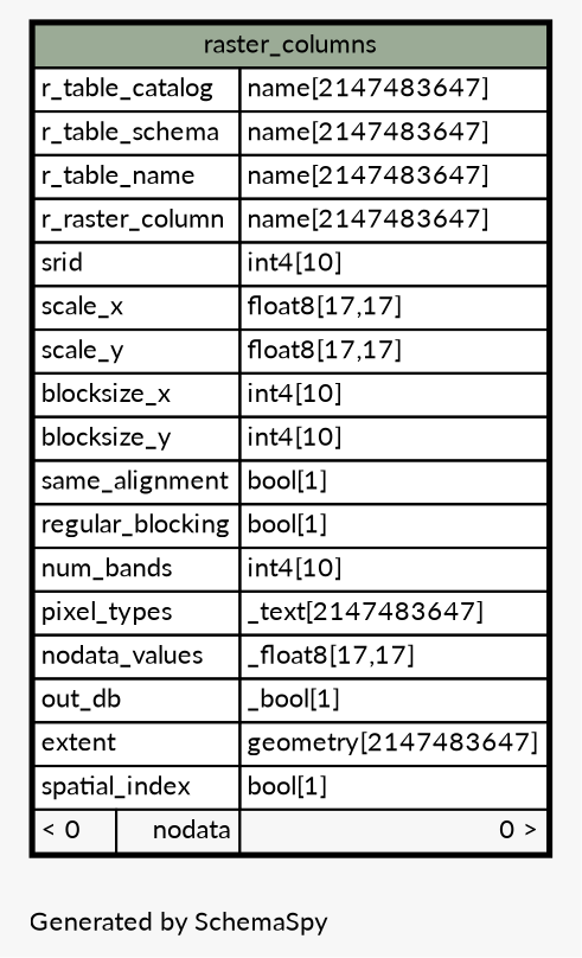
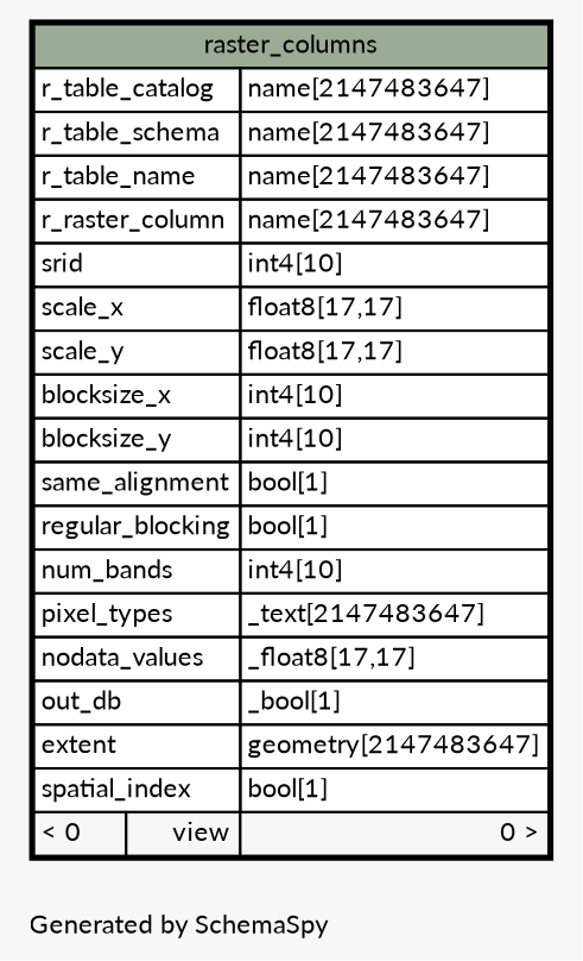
  digraph {
    bgcolor="#f7f7f7"
    fontname=Lato
    fontsize=11
    label="\nGenerated by SchemaSpy"
    labeljust=l
    nodesep=0.18
    rankdir=RL
    ranksep=0.46
-   n1 [fontname=Lato fontsize=11 label=<     <TABLE BORDER="2" CELLBORDER="1" CELLSPACING="0" BGCOLOR="#ffffff">       <TR><TD COLSPAN="3" BGCOLOR="#9bab96" ALIGN="CENTER">raster_columns</TD></TR>       <TR><TD PORT="r_table_catalog" COLSPAN="2" ALIGN="LEFT">r_table_catalog</TD><TD PORT="r_table_catalog.type" ALIGN="LEFT">name[2147483647]</TD></TR>       <TR><TD PORT="r_table_schema" COLSPAN="2" ALIGN="LEFT">r_table_schema</TD><TD PORT="r_table_schema.type" ALIGN="LEFT">name[2147483647]</TD></TR>       <TR><TD PORT="r_table_name" COLSPAN="2" ALIGN="LEFT">r_table_name</TD><TD PORT="r_table_name.type" ALIGN="LEFT">name[2147483647]</TD></TR>       <TR><TD PORT="r_raster_column" COLSPAN="2" ALIGN="LEFT">r_raster_column</TD><TD PORT="r_raster_column.type" ALIGN="LEFT">name[2147483647]</TD></TR>       <TR><TD PORT="srid" COLSPAN="2" ALIGN="LEFT">srid</TD><TD PORT="srid.type" ALIGN="LEFT">int4[10]</TD></TR>       <TR><TD PORT="scale_x" COLSPAN="2" ALIGN="LEFT">scale_x</TD><TD PORT="scale_x.type" ALIGN="LEFT">float8[17,17]</TD></TR>       <TR><TD PORT="scale_y" COLSPAN="2" ALIGN="LEFT">scale_y</TD><TD PORT="scale_y.type" ALIGN="LEFT">float8[17,17]</TD></TR>       <TR><TD PORT="blocksize_x" COLSPAN="2" ALIGN="LEFT">blocksize_x</TD><TD PORT="blocksize_x.type" ALIGN="LEFT">int4[10]</TD></TR>       <TR><TD PORT="blocksize_y" COLSPAN="2" ALIGN="LEFT">blocksize_y</TD><TD PORT="blocksize_y.type" ALIGN="LEFT">int4[10]</TD></TR>       <TR><TD PORT="same_alignment" COLSPAN="2" ALIGN="LEFT">same_alignment</TD><TD PORT="same_alignment.type" ALIGN="LEFT">bool[1]</TD></TR>       <TR><TD PORT="regular_blocking" COLSPAN="2" ALIGN="LEFT">regular_blocking</TD><TD PORT="regular_blocking.type" ALIGN="LEFT">bool[1]</TD></TR>       <TR><TD PORT="num_bands" COLSPAN="2" ALIGN="LEFT">num_bands</TD><TD PORT="num_bands.type" ALIGN="LEFT">int4[10]</TD></TR>       <TR><TD PORT="pixel_types" COLSPAN="2" ALIGN="LEFT">pixel_types</TD><TD PORT="pixel_types.type" ALIGN="LEFT">_text[2147483647]</TD></TR>       <TR><TD PORT="nodata_values" COLSPAN="2" ALIGN="LEFT">nodata_values</TD><TD PORT="nodata_values.type" ALIGN="LEFT">_float8[17,17]</TD></TR>       <TR><TD PORT="out_db" COLSPAN="2" ALIGN="LEFT">out_db</TD><TD PORT="out_db.type" ALIGN="LEFT">_bool[1]</TD></TR>       <TR><TD PORT="extent" COLSPAN="2" ALIGN="LEFT">extent</TD><TD PORT="extent.type" ALIGN="LEFT">geometry[2147483647]</TD></TR>       <TR><TD PORT="spatial_index" COLSPAN="2" ALIGN="LEFT">spatial_index</TD><TD PORT="spatial_index.type" ALIGN="LEFT">bool[1]</TD></TR>       <TR><TD ALIGN="LEFT" BGCOLOR="#f7f7f7">&lt; 0</TD><TD ALIGN="RIGHT" BGCOLOR="#f7f7f7">nodata</TD><TD ALIGN="RIGHT" BGCOLOR="#f7f7f7">0 &gt;</TD></TR>     </TABLE>> shape=plaintext]
+   n1 [fontname=Lato fontsize=11 label=<     <TABLE BORDER="2" CELLBORDER="1" CELLSPACING="0" BGCOLOR="#ffffff">       <TR><TD COLSPAN="3" BGCOLOR="#9bab96" ALIGN="CENTER">raster_columns</TD></TR>       <TR><TD PORT="r_table_catalog" COLSPAN="2" ALIGN="LEFT">r_table_catalog</TD><TD PORT="r_table_catalog.type" ALIGN="LEFT">name[2147483647]</TD></TR>       <TR><TD PORT="r_table_schema" COLSPAN="2" ALIGN="LEFT">r_table_schema</TD><TD PORT="r_table_schema.type" ALIGN="LEFT">name[2147483647]</TD></TR>       <TR><TD PORT="r_table_name" COLSPAN="2" ALIGN="LEFT">r_table_name</TD><TD PORT="r_table_name.type" ALIGN="LEFT">name[2147483647]</TD></TR>       <TR><TD PORT="r_raster_column" COLSPAN="2" ALIGN="LEFT">r_raster_column</TD><TD PORT="r_raster_column.type" ALIGN="LEFT">name[2147483647]</TD></TR>       <TR><TD PORT="srid" COLSPAN="2" ALIGN="LEFT">srid</TD><TD PORT="srid.type" ALIGN="LEFT">int4[10]</TD></TR>       <TR><TD PORT="scale_x" COLSPAN="2" ALIGN="LEFT">scale_x</TD><TD PORT="scale_x.type" ALIGN="LEFT">float8[17,17]</TD></TR>       <TR><TD PORT="scale_y" COLSPAN="2" ALIGN="LEFT">scale_y</TD><TD PORT="scale_y.type" ALIGN="LEFT">float8[17,17]</TD></TR>       <TR><TD PORT="blocksize_x" COLSPAN="2" ALIGN="LEFT">blocksize_x</TD><TD PORT="blocksize_x.type" ALIGN="LEFT">int4[10]</TD></TR>       <TR><TD PORT="blocksize_y" COLSPAN="2" ALIGN="LEFT">blocksize_y</TD><TD PORT="blocksize_y.type" ALIGN="LEFT">int4[10]</TD></TR>       <TR><TD PORT="same_alignment" COLSPAN="2" ALIGN="LEFT">same_alignment</TD><TD PORT="same_alignment.type" ALIGN="LEFT">bool[1]</TD></TR>       <TR><TD PORT="regular_blocking" COLSPAN="2" ALIGN="LEFT">regular_blocking</TD><TD PORT="regular_blocking.type" ALIGN="LEFT">bool[1]</TD></TR>       <TR><TD PORT="num_bands" COLSPAN="2" ALIGN="LEFT">num_bands</TD><TD PORT="num_bands.type" ALIGN="LEFT">int4[10]</TD></TR>       <TR><TD PORT="pixel_types" COLSPAN="2" ALIGN="LEFT">pixel_types</TD><TD PORT="pixel_types.type" ALIGN="LEFT">_text[2147483647]</TD></TR>       <TR><TD PORT="nodata_values" COLSPAN="2" ALIGN="LEFT">nodata_values</TD><TD PORT="nodata_values.type" ALIGN="LEFT">_float8[17,17]</TD></TR>       <TR><TD PORT="out_db" COLSPAN="2" ALIGN="LEFT">out_db</TD><TD PORT="out_db.type" ALIGN="LEFT">_bool[1]</TD></TR>       <TR><TD PORT="extent" COLSPAN="2" ALIGN="LEFT">extent</TD><TD PORT="extent.type" ALIGN="LEFT">geometry[2147483647]</TD></TR>       <TR><TD PORT="spatial_index" COLSPAN="2" ALIGN="LEFT">spatial_index</TD><TD PORT="spatial_index.type" ALIGN="LEFT">bool[1]</TD></TR>       <TR><TD ALIGN="LEFT" BGCOLOR="#f7f7f7">&lt; 0</TD><TD ALIGN="RIGHT" BGCOLOR="#f7f7f7">view</TD><TD ALIGN="RIGHT" BGCOLOR="#f7f7f7">0 &gt;</TD></TR>     </TABLE>> shape=plaintext]
  }
